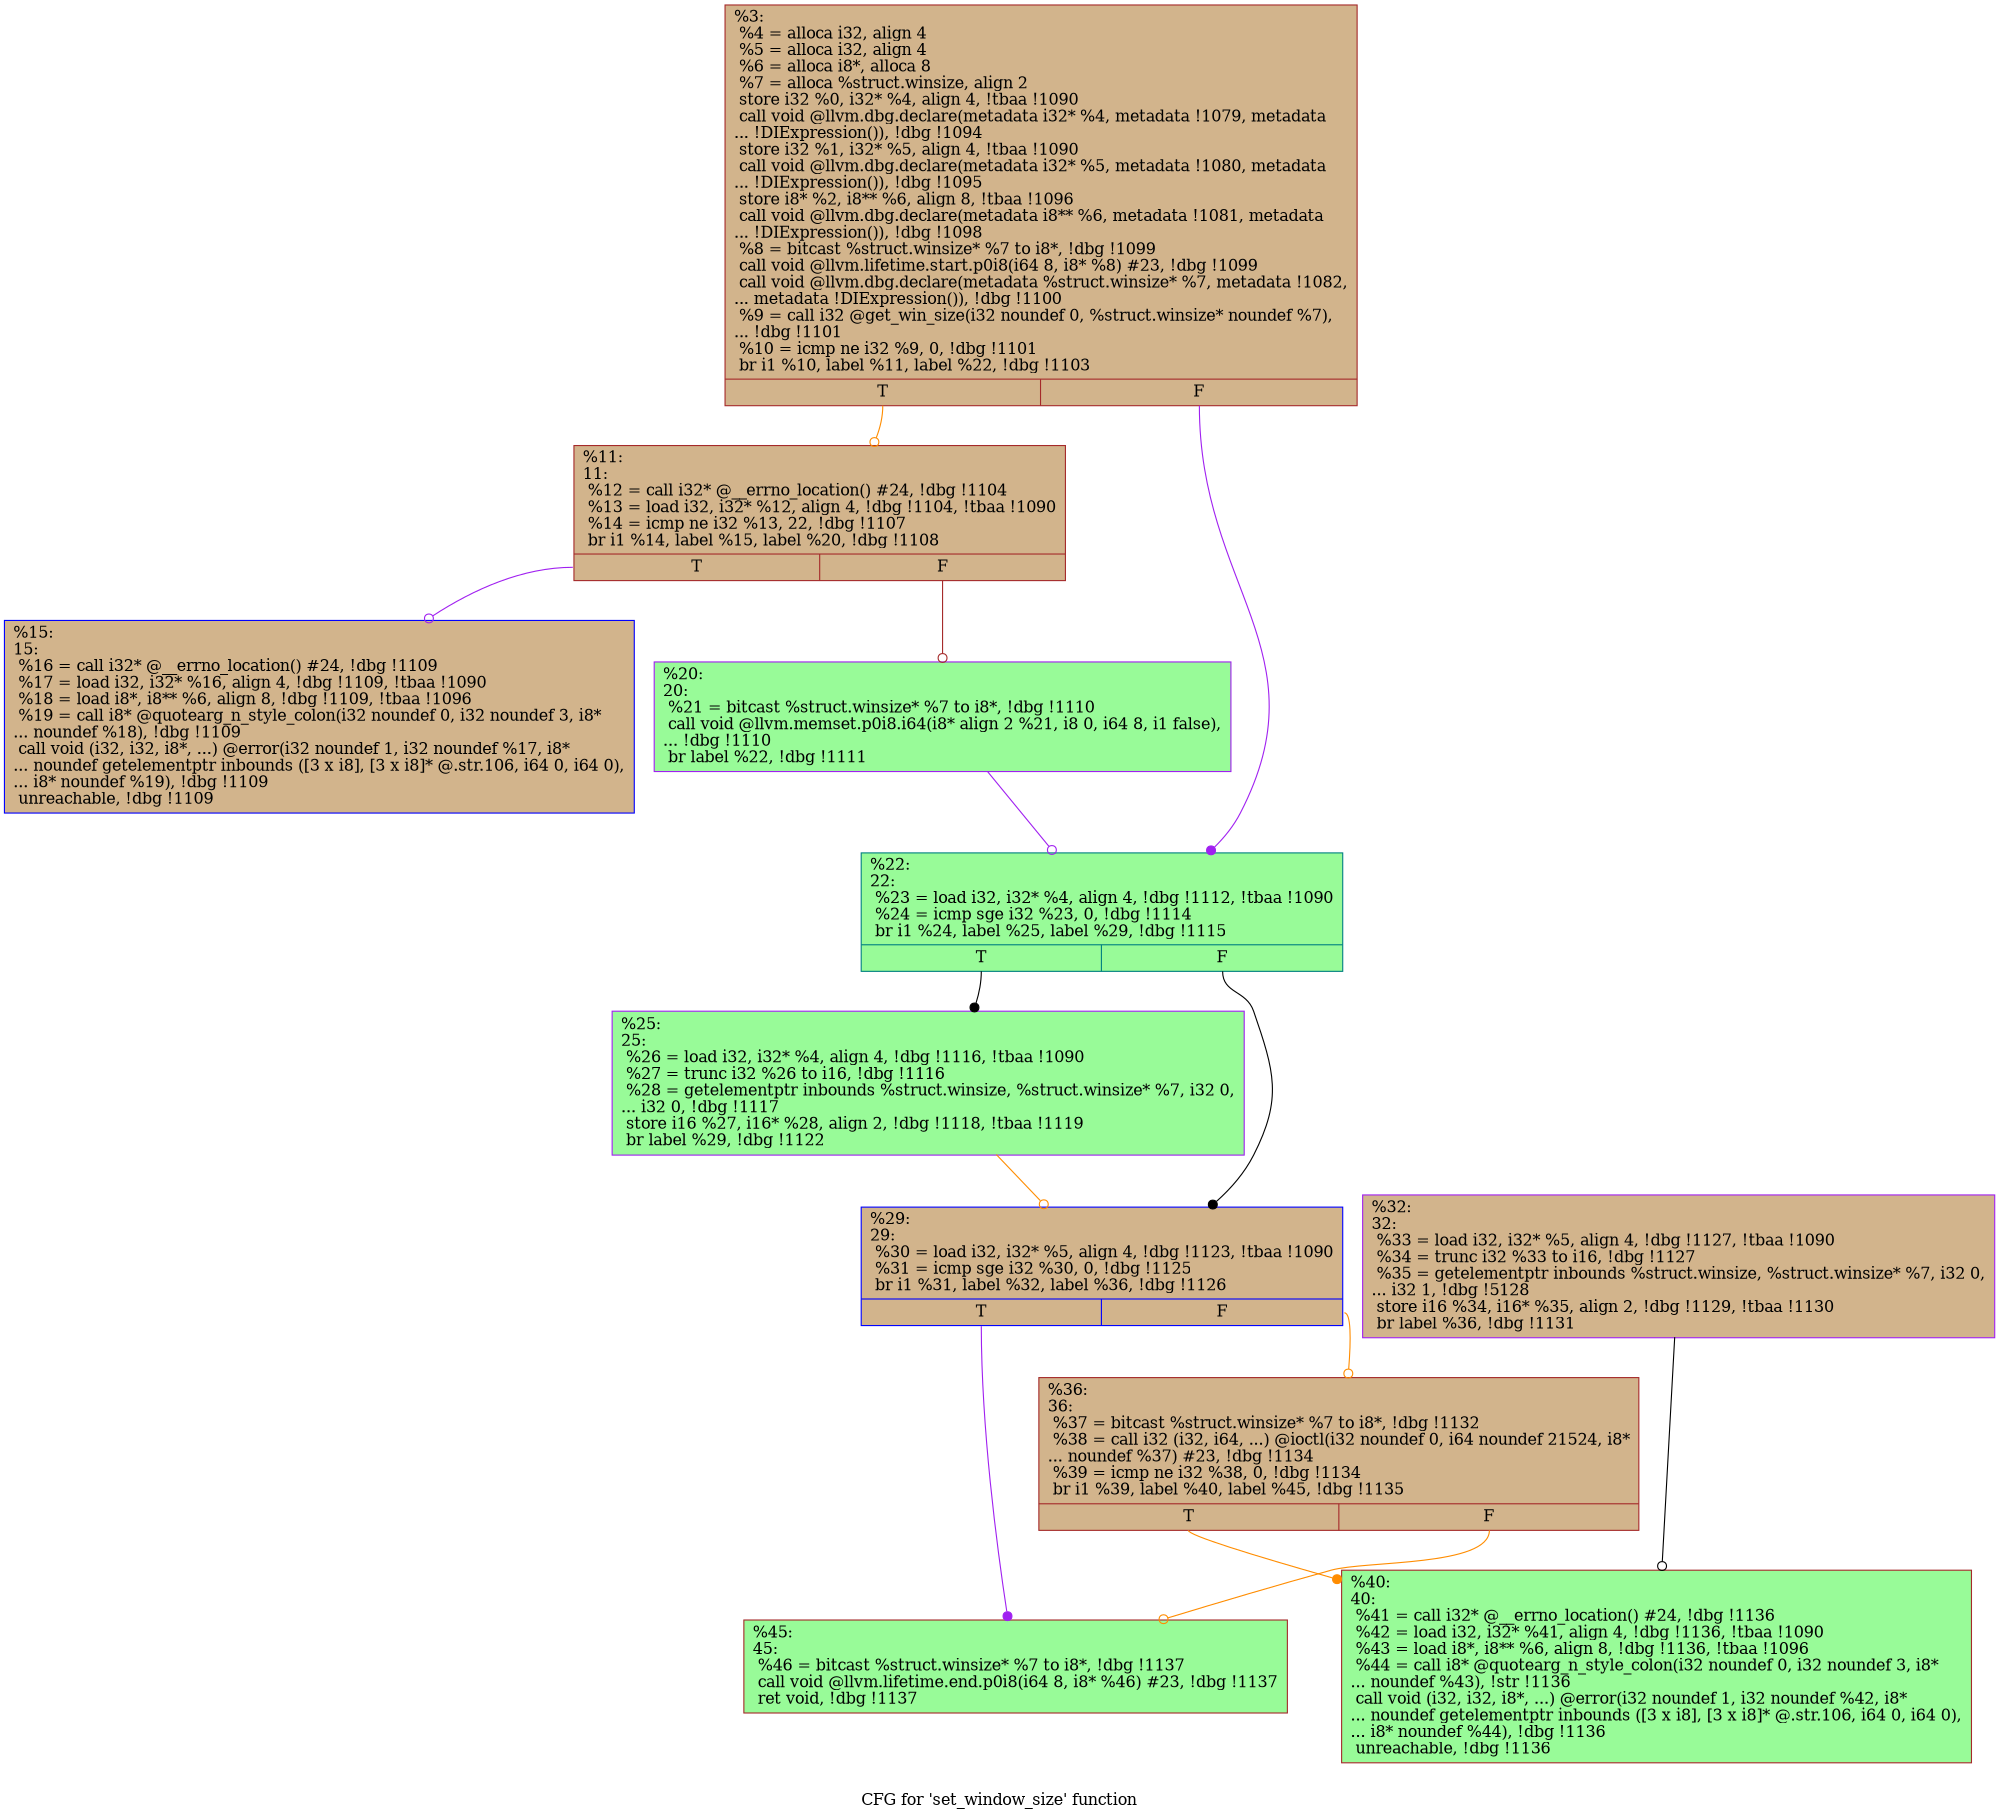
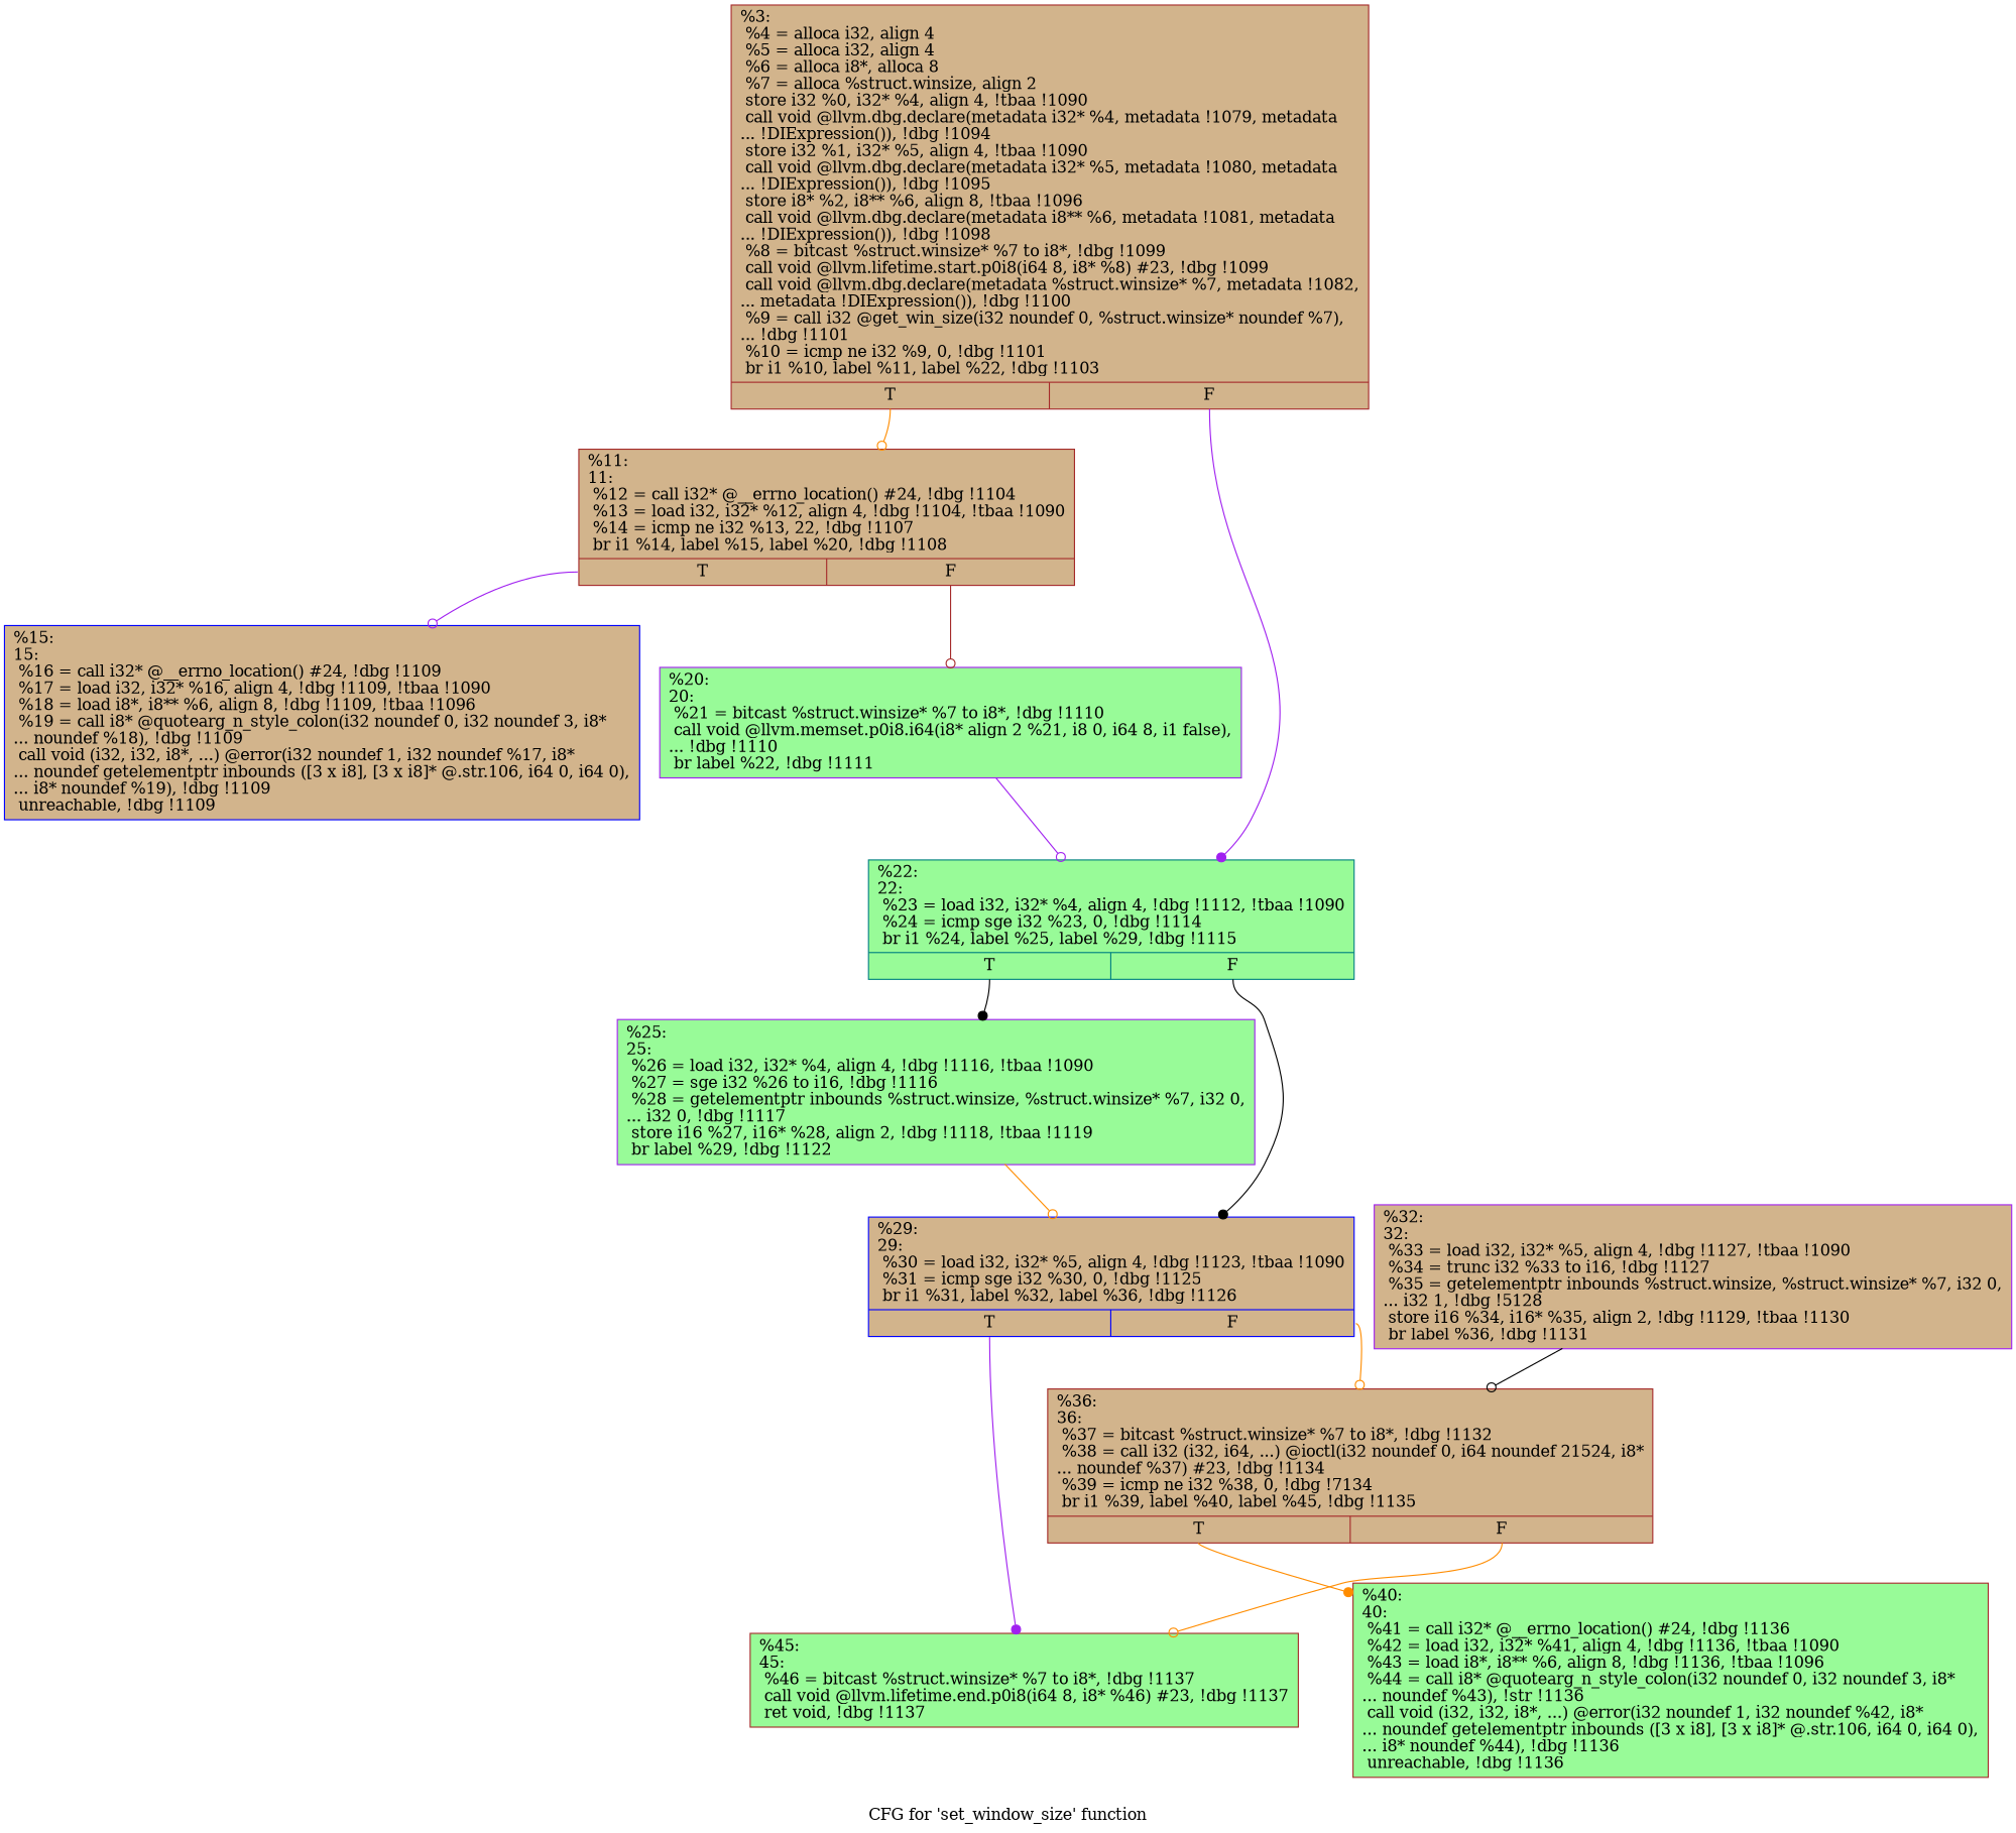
  digraph {
    label="CFG for 'set_window_size' function"
    node [color=brown fillcolor=tan shape=record style=filled]
    edge [arrowhead=odot color=darkorange tailport=s0]
    n1 [label="{%3:\l  %4 = alloca i32, align 4\l  %5 = alloca i32, align 4\l  %6 = alloca i8*, alloca 8\l  %7 = alloca %struct.winsize, align 2\l  store i32 %0, i32* %4, align 4, !tbaa !1090\l  call void @llvm.dbg.declare(metadata i32* %4, metadata !1079, metadata\l... !DIExpression()), !dbg !1094\l  store i32 %1, i32* %5, align 4, !tbaa !1090\l  call void @llvm.dbg.declare(metadata i32* %5, metadata !1080, metadata\l... !DIExpression()), !dbg !1095\l  store i8* %2, i8** %6, align 8, !tbaa !1096\l  call void @llvm.dbg.declare(metadata i8** %6, metadata !1081, metadata\l... !DIExpression()), !dbg !1098\l  %8 = bitcast %struct.winsize* %7 to i8*, !dbg !1099\l  call void @llvm.lifetime.start.p0i8(i64 8, i8* %8) #23, !dbg !1099\l  call void @llvm.dbg.declare(metadata %struct.winsize* %7, metadata !1082,\l... metadata !DIExpression()), !dbg !1100\l  %9 = call i32 @get_win_size(i32 noundef 0, %struct.winsize* noundef %7),\l... !dbg !1101\l  %10 = icmp ne i32 %9, 0, !dbg !1101\l  br i1 %10, label %11, label %22, !dbg !1103\l|{<s0>T|<s1>F}}"]
    n2 [label="{%11:\l11:                                               \l  %12 = call i32* @__errno_location() #24, !dbg !1104\l  %13 = load i32, i32* %12, align 4, !dbg !1104, !tbaa !1090\l  %14 = icmp ne i32 %13, 22, !dbg !1107\l  br i1 %14, label %15, label %20, !dbg !1108\l|{<s0>T|<s1>F}}"]
    n3 [color=teal fillcolor=palegreen label="{%22:\l22:                                               \l  %23 = load i32, i32* %4, align 4, !dbg !1112, !tbaa !1090\l  %24 = icmp sge i32 %23, 0, !dbg !1114\l  br i1 %24, label %25, label %29, !dbg !1115\l|{<s0>T|<s1>F}}"]
    n4 [color=blue label="{%15:\l15:                                               \l  %16 = call i32* @__errno_location() #24, !dbg !1109\l  %17 = load i32, i32* %16, align 4, !dbg !1109, !tbaa !1090\l  %18 = load i8*, i8** %6, align 8, !dbg !1109, !tbaa !1096\l  %19 = call i8* @quotearg_n_style_colon(i32 noundef 0, i32 noundef 3, i8*\l... noundef %18), !dbg !1109\l  call void (i32, i32, i8*, ...) @error(i32 noundef 1, i32 noundef %17, i8*\l... noundef getelementptr inbounds ([3 x i8], [3 x i8]* @.str.106, i64 0, i64 0),\l... i8* noundef %19), !dbg !1109\l  unreachable, !dbg !1109\l}"]
    n5 [color=purple fillcolor=palegreen label="{%20:\l20:                                               \l  %21 = bitcast %struct.winsize* %7 to i8*, !dbg !1110\l  call void @llvm.memset.p0i8.i64(i8* align 2 %21, i8 0, i64 8, i1 false),\l... !dbg !1110\l  br label %22, !dbg !1111\l}"]
-   n6 [color=purple fillcolor=palegreen label="{%25:\l25:                                               \l  %26 = load i32, i32* %4, align 4, !dbg !1116, !tbaa !1090\l  %27 = trunc i32 %26 to i16, !dbg !1116\l  %28 = getelementptr inbounds %struct.winsize, %struct.winsize* %7, i32 0,\l... i32 0, !dbg !1117\l  store i16 %27, i16* %28, align 2, !dbg !1118, !tbaa !1119\l  br label %29, !dbg !1122\l}"]
+   n6 [color=purple fillcolor=palegreen label="{%25:\l25:                                               \l  %26 = load i32, i32* %4, align 4, !dbg !1116, !tbaa !1090\l  %27 = sge i32 %26 to i16, !dbg !1116\l  %28 = getelementptr inbounds %struct.winsize, %struct.winsize* %7, i32 0,\l... i32 0, !dbg !1117\l  store i16 %27, i16* %28, align 2, !dbg !1118, !tbaa !1119\l  br label %29, !dbg !1122\l}"]
    n7 [color=blue label="{%29:\l29:                                               \l  %30 = load i32, i32* %5, align 4, !dbg !1123, !tbaa !1090\l  %31 = icmp sge i32 %30, 0, !dbg !1125\l  br i1 %31, label %32, label %36, !dbg !1126\l|{<s0>T|<s1>F}}"]
-   n8 [label="{%36:\l36:                                               \l  %37 = bitcast %struct.winsize* %7 to i8*, !dbg !1132\l  %38 = call i32 (i32, i64, ...) @ioctl(i32 noundef 0, i64 noundef 21524, i8*\l... noundef %37) #23, !dbg !1134\l  %39 = icmp ne i32 %38, 0, !dbg !1134\l  br i1 %39, label %40, label %45, !dbg !1135\l|{<s0>T|<s1>F}}"]
+   n8 [label="{%36:\l36:                                               \l  %37 = bitcast %struct.winsize* %7 to i8*, !dbg !1132\l  %38 = call i32 (i32, i64, ...) @ioctl(i32 noundef 0, i64 noundef 21524, i8*\l... noundef %37) #23, !dbg !1134\l  %39 = icmp ne i32 %38, 0, !dbg !7134\l  br i1 %39, label %40, label %45, !dbg !1135\l|{<s0>T|<s1>F}}"]
    n9 [fillcolor=palegreen label="{%45:\l45:                                               \l  %46 = bitcast %struct.winsize* %7 to i8*, !dbg !1137\l  call void @llvm.lifetime.end.p0i8(i64 8, i8* %46) #23, !dbg !1137\l  ret void, !dbg !1137\l}"]
    n10 [color=purple label="{%32:\l32:                                               \l  %33 = load i32, i32* %5, align 4, !dbg !1127, !tbaa !1090\l  %34 = trunc i32 %33 to i16, !dbg !1127\l  %35 = getelementptr inbounds %struct.winsize, %struct.winsize* %7, i32 0,\l... i32 1, !dbg !5128\l  store i16 %34, i16* %35, align 2, !dbg !1129, !tbaa !1130\l  br label %36, !dbg !1131\l}"]
    n11 [fillcolor=palegreen label="{%40:\l40:                                               \l  %41 = call i32* @__errno_location() #24, !dbg !1136\l  %42 = load i32, i32* %41, align 4, !dbg !1136, !tbaa !1090\l  %43 = load i8*, i8** %6, align 8, !dbg !1136, !tbaa !1096\l  %44 = call i8* @quotearg_n_style_colon(i32 noundef 0, i32 noundef 3, i8*\l... noundef %43), !str !1136\l  call void (i32, i32, i8*, ...) @error(i32 noundef 1, i32 noundef %42, i8*\l... noundef getelementptr inbounds ([3 x i8], [3 x i8]* @.str.106, i64 0, i64 0),\l... i8* noundef %44), !dbg !1136\l  unreachable, !dbg !1136\l}"]
    n1 -> n2
    n1 -> n3 [arrowhead=dot color=purple tailport=s1]
    n2 -> n4 [color=purple]
    n2 -> n5 [color=brown tailport=s1]
    n3 -> n6 [arrowhead=dot color=black]
    n3 -> n7 [arrowhead=dot color=black tailport=s1]
    n5 -> n3 [color=purple]
    n6 -> n7
    n7 -> n8 [tailport=s1]
    n7 -> n9 [arrowhead=dot color=purple]
    n8 -> n9 [tailport=s1]
    n8 -> n11 [arrowhead=dot]
-   n10 -> n11 [color=black]
+   n10 -> n8 [color=black]
  }
